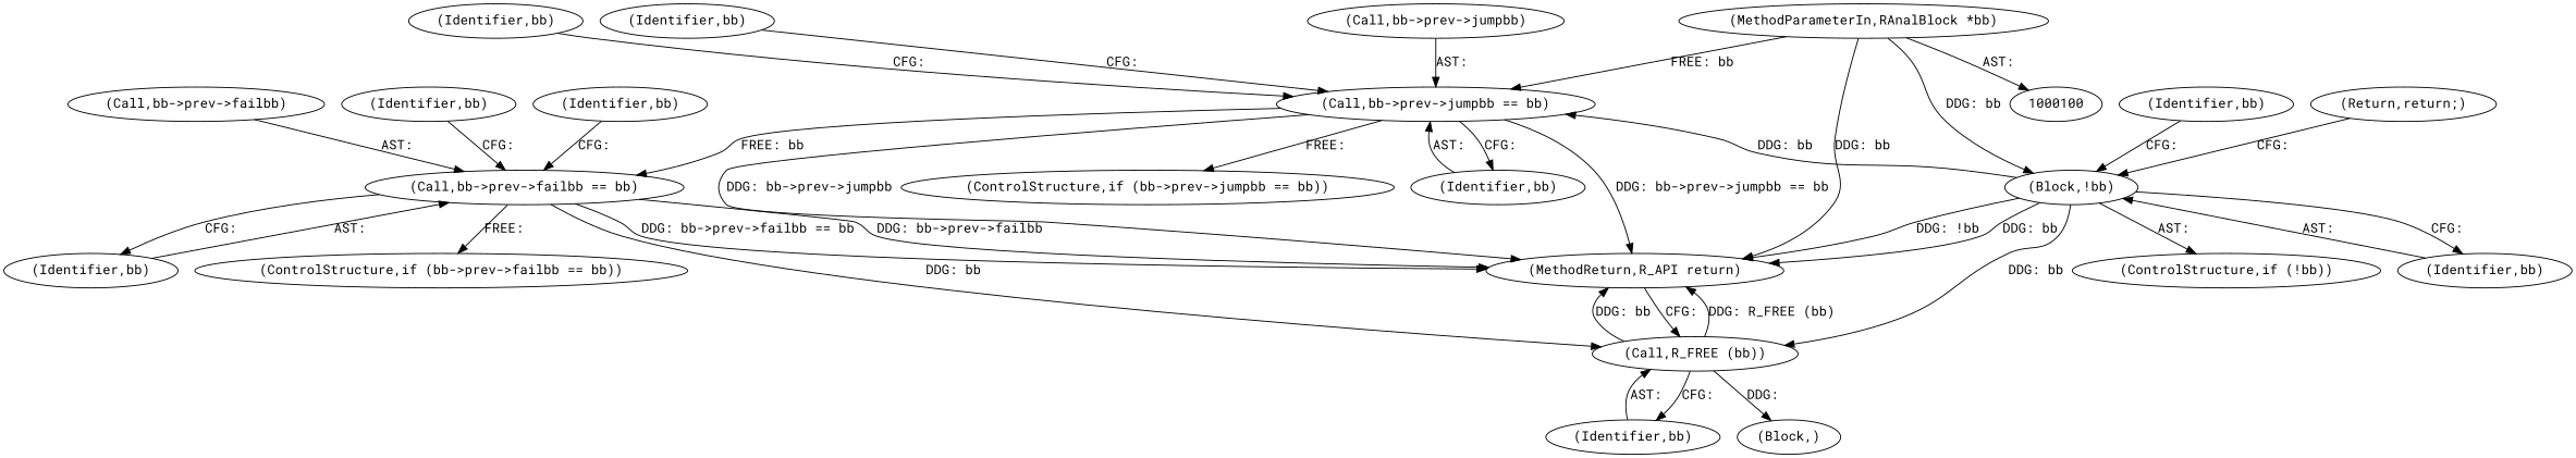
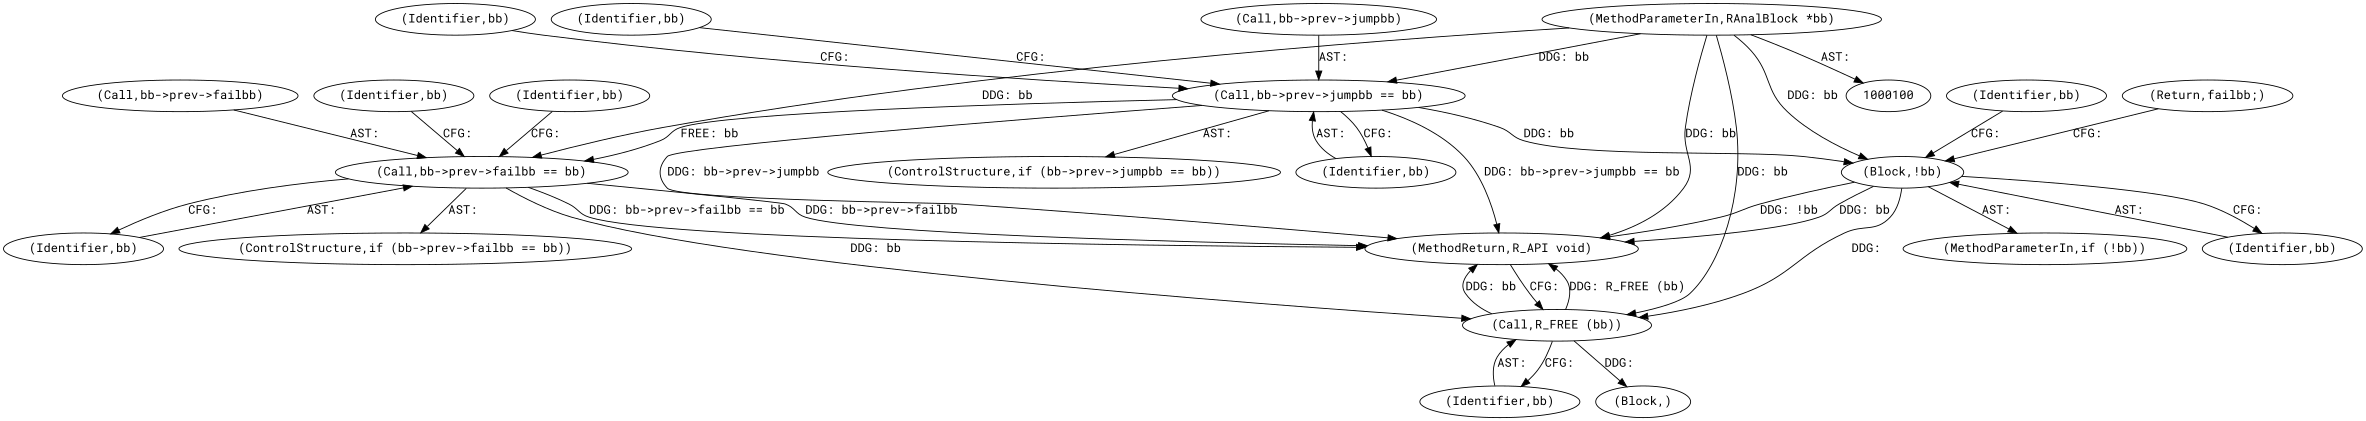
  digraph {
    fontname="Roboto Mono"
    node [fontname="Roboto Mono"]
    edge [fontname="Roboto Mono"]
    n1 [label="(Call,bb->prev->jumpbb == bb)"]
    n2 [label="(Call,bb->prev->failbb == bb)"]
    n3 [label="(ControlStructure,if (bb->prev->jumpbb == bb))"]
-   n4 [label="(MethodReturn,R_API return)"]
+   n4 [label="(MethodReturn,R_API void)"]
    n5 [label="(Identifier,bb)"]
    n6 [label="(Call,R_FREE (bb))"]
    n7 [label="(Identifier,bb)"]
    n8 [label="(ControlStructure,if (bb->prev->failbb == bb))"]
    n9 [label="(Block,!bb)"]
    n10 [label="(Identifier,bb)"]
-   n11 [label="(ControlStructure,if (!bb))"]
+   n11 [label="(MethodParameterIn,if (!bb))"]
    n12 [label="(Identifier,bb)"]
    n13 [label="(Block,)"]
    n14 [label="(MethodParameterIn,RAnalBlock *bb)"]
    1000100
    n16 [label="(Call,bb->prev->failbb)"]
    n17 [label="(Identifier,bb)"]
    n18 [label="(Identifier,bb)"]
    n19 [label="(Identifier,bb)"]
-   n20 [label="(Return,return;)"]
+   n20 [label="(Return,failbb;)"]
    n21 [label="(Identifier,bb)"]
    n22 [label="(Identifier,bb)"]
    n23 [label="(Call,bb->prev->jumpbb)"]
    n1 -> n2 [label="FREE: bb"]
-   n1 -> n3 [label="FREE: "]
+   n1 -> n3 [label="AST: "]
    n1 -> n4 [label="DDG: bb->prev->jumpbb == bb"]
    n1 -> n4 [label="DDG: bb->prev->jumpbb"]
    n1 -> n5 [label="CFG: "]
    n2 -> n4 [label="DDG: bb->prev->failbb == bb"]
    n2 -> n4 [label="DDG: bb->prev->failbb"]
    n2 -> n6 [label="DDG: bb"]
    n2 -> n7 [label="CFG: "]
-   n2 -> n8 [label="FREE: "]
+   n2 -> n8 [label="AST: "]
    n4 -> n6 [label="CFG: "]
    n5 -> n1 [label="AST: "]
    n6 -> n4 [label="DDG: R_FREE (bb)"]
    n6 -> n4 [label="DDG: bb"]
    n6 -> n12 [label="CFG: "]
    n6 -> n13 [label="DDG: "]
    n7 -> n2 [label="AST: "]
-   n9 -> n1 [label="DDG: bb"]
+   n1 -> n9 [label="DDG: bb"]
    n9 -> n4 [label="DDG: !bb"]
    n9 -> n4 [label="DDG: bb"]
-   n9 -> n6 [label="DDG: bb"]
+   n9 -> n6 [label="DDG: "]
    n9 -> n10 [label="CFG: "]
    n9 -> n11 [label="AST: "]
    n10 -> n9 [label="AST: "]
    n12 -> n6 [label="AST: "]
-   n14 -> n1 [label="FREE: bb"]
+   n14 -> n1 [label="DDG: bb"]
+   n14 -> n2 [label="DDG: bb"]
    n14 -> n4 [label="DDG: bb"]
+   n14 -> n6 [label="DDG: bb"]
    n14 -> n9 [label="DDG: bb"]
    n14 -> 1000100 [label="AST: "]
    n16 -> n2 [label="AST: "]
    n17 -> n9 [label="CFG: "]
    n18 -> n1 [label="CFG: "]
    n19 -> n1 [label="CFG: "]
    n20 -> n9 [label="CFG: "]
    n21 -> n2 [label="CFG: "]
    n22 -> n2 [label="CFG: "]
    n23 -> n1 [label="AST: "]
  }
